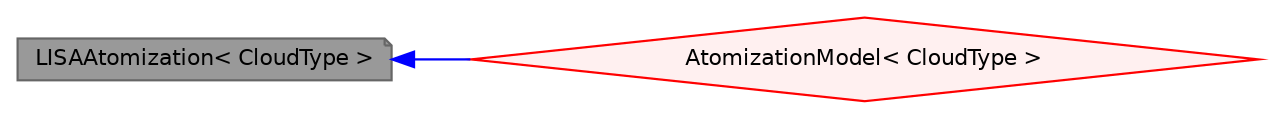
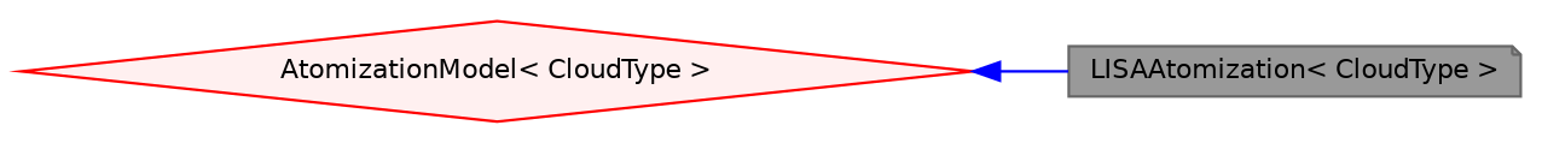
  digraph {
    rankdir=LR
    node [fontname=Helvetica fontsize=10 style=filled]
    n1 [color=gray40 fillcolor=grey60 fontcolor=black height=0.2 label="LISAAtomization\< CloudType \>" shape=note width=0.4]
    n2 [color=red fillcolor="#FFF0F0" height=0.2 label="AtomizationModel\< CloudType \>" shape=diamond width=0.4]
-   n1 -> n2 [color=blue dir=back fontname=Helvetica fontsize=10 labelfontname=Helvetica labelfontsize=10 style=solid]
+   n2 -> n1 [color=blue dir=back fontname=Helvetica fontsize=10 labelfontname=Helvetica labelfontsize=10 style=solid]
  }
